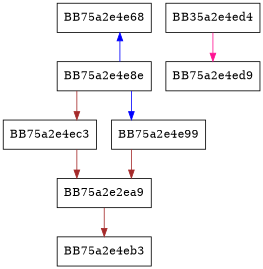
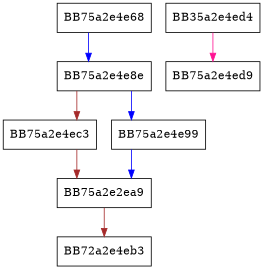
  digraph {
    splines=ortho
    node [shape=box]
    edge [color=blue]
    n1 [label=BB75a2e4e68]
    BB75a2e4e8e
    BB75a2e4ec3
    BB75a2e4e99
    n5 [label=BB35a2e4ed4]
    BB75a2e4ed9
    n7 [label=BB75a2e2ea9]
-   BB75a2e4eb3
-   BB75a2e4e8e -> n1
+   BB75a2e4eb3 [label=BB72a2e4eb3]
+   n1 -> BB75a2e4e8e
    BB75a2e4e8e -> BB75a2e4ec3 [color=brown]
    BB75a2e4e8e -> BB75a2e4e99
    BB75a2e4ec3 -> n7 [color=brown]
-   BB75a2e4e99 -> n7 [color=brown]
+   BB75a2e4e99 -> n7
    n5 -> BB75a2e4ed9 [color=deeppink]
    n7 -> BB75a2e4eb3 [color=brown]
  }
